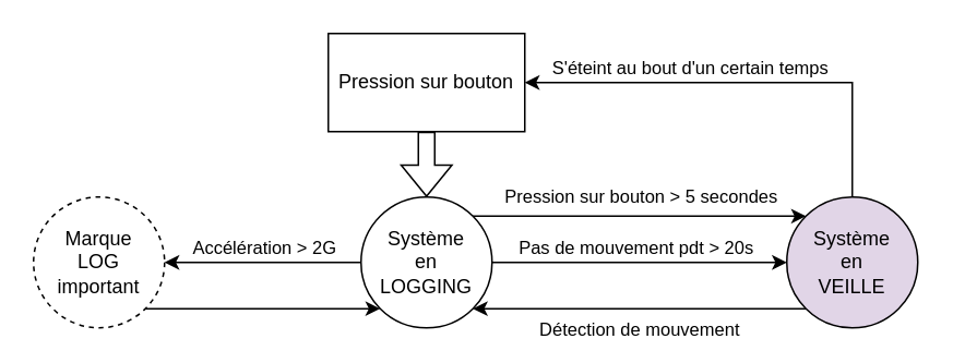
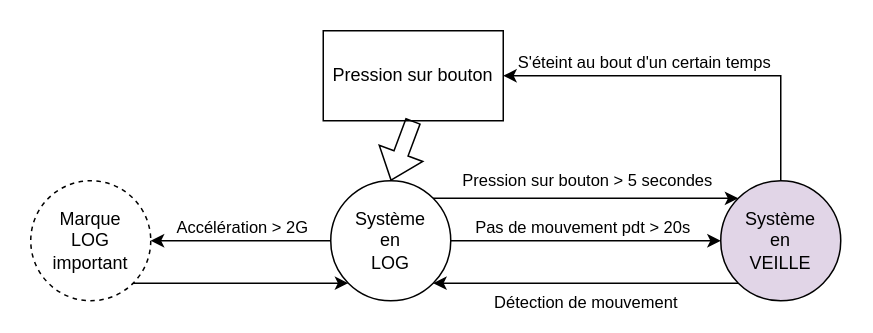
  <mxCell id="0" />
  <mxCell id="1" parent="0" />
  <mxCell id="2" value="" style="edgeStyle=orthogonalEdgeStyle;rounded=0;orthogonalLoop=1;jettySize=auto;html=1;" edge="1" parent="1" source="8" target="16"><mxGeometry relative="1" as="geometry" /></mxCell>
  <mxCell id="3" value="Accélération &amp;gt; 2G" style="edgeLabel;html=1;align=center;verticalAlign=middle;resizable=0;points=[];" vertex="1" connectable="0" parent="2"><mxGeometry x="0.298" y="-2" relative="1" as="geometry"><mxPoint x="18" y="-8" as="offset" /></mxGeometry></mxCell>
  <mxCell id="4" value="" style="edgeStyle=orthogonalEdgeStyle;rounded=0;orthogonalLoop=1;jettySize=auto;html=1;" edge="1" parent="1" source="8" target="13"><mxGeometry relative="1" as="geometry" /></mxCell>
  <mxCell id="5" value="Pas de mouvement pdt &amp;gt; 20s&amp;nbsp;&amp;nbsp;" style="edgeLabel;html=1;align=center;verticalAlign=middle;resizable=0;points=[];" vertex="1" connectable="0" parent="4"><mxGeometry x="0.125" y="1" relative="1" as="geometry"><mxPoint x="-11" y="-9" as="offset" /></mxGeometry></mxCell>
  <mxCell id="6" style="edgeStyle=orthogonalEdgeStyle;rounded=0;orthogonalLoop=1;jettySize=auto;html=1;exitX=1;exitY=0;exitDx=0;exitDy=0;entryX=0;entryY=0;entryDx=0;entryDy=0;" edge="1" parent="1" source="8" target="13"><mxGeometry relative="1" as="geometry" /></mxCell>
  <mxCell id="7" value="Pression sur bouton &amp;gt; 5 secondes" style="edgeLabel;html=1;align=center;verticalAlign=middle;resizable=0;points=[];" vertex="1" connectable="0" parent="6"><mxGeometry x="0.147" y="2" relative="1" as="geometry"><mxPoint x="-15" y="-10" as="offset" /></mxGeometry></mxCell>
- <mxCell id="8" value="Système&lt;br&gt;en&lt;br&gt;LOGGING" style="ellipse;whiteSpace=wrap;html=1;aspect=fixed;" vertex="1" parent="1"><mxGeometry x="220" y="120" width="80" height="80" as="geometry" /></mxCell>
+ <mxCell id="8" value="Système&lt;br&gt;en&lt;br&gt;LOG" style="ellipse;whiteSpace=wrap;html=1;aspect=fixed;" vertex="1" parent="1"><mxGeometry x="220" y="120" width="80" height="80" as="geometry" /></mxCell>
  <mxCell id="9" style="edgeStyle=orthogonalEdgeStyle;rounded=0;orthogonalLoop=1;jettySize=auto;html=1;exitX=0;exitY=1;exitDx=0;exitDy=0;entryX=1;entryY=1;entryDx=0;entryDy=0;" edge="1" parent="1" source="13" target="8"><mxGeometry relative="1" as="geometry" /></mxCell>
  <mxCell id="10" value="Détection de mouvement" style="edgeLabel;html=1;align=center;verticalAlign=middle;resizable=0;points=[];" vertex="1" connectable="0" parent="9"><mxGeometry x="0.355" relative="1" as="geometry"><mxPoint x="36" y="12" as="offset" /></mxGeometry></mxCell>
  <mxCell id="11" style="edgeStyle=orthogonalEdgeStyle;rounded=0;orthogonalLoop=1;jettySize=auto;html=1;exitX=0.5;exitY=0;exitDx=0;exitDy=0;entryX=1;entryY=0.5;entryDx=0;entryDy=0;" edge="1" parent="1" source="13" target="14"><mxGeometry relative="1" as="geometry" /></mxCell>
  <mxCell id="12" value="S'éteint au bout d'un certain temps" style="edgeLabel;html=1;align=center;verticalAlign=middle;resizable=0;points=[];" vertex="1" connectable="0" parent="11"><mxGeometry x="-0.032" y="1" relative="1" as="geometry"><mxPoint x="-39" y="-11" as="offset" /></mxGeometry></mxCell>
  <mxCell id="13" value="Système&lt;br&gt;en&lt;br&gt;VEILLE" style="ellipse;whiteSpace=wrap;html=1;aspect=fixed;fillColor=#e1d5e7;" vertex="1" parent="1"><mxGeometry x="480" y="120" width="80" height="80" as="geometry" /></mxCell>
- <mxCell id="14" value="Pression sur bouton" style="rounded=0;whiteSpace=wrap;html=1;" vertex="1" parent="1"><mxGeometry x="200" y="20" width="120" height="60" as="geometry" /></mxCell>
+ <mxCell id="14" value="Pression sur bouton" style="rounded=0;whiteSpace=wrap;html=1;" vertex="1" parent="1"><mxGeometry x="215" y="20" width="120" height="60" as="geometry" /></mxCell>
  <mxCell id="15" style="edgeStyle=orthogonalEdgeStyle;rounded=0;orthogonalLoop=1;jettySize=auto;html=1;exitX=1;exitY=1;exitDx=0;exitDy=0;entryX=0;entryY=1;entryDx=0;entryDy=0;" edge="1" parent="1" source="16" target="8"><mxGeometry relative="1" as="geometry" /></mxCell>
  <mxCell id="16" value="Marque &lt;br&gt;LOG important" style="ellipse;whiteSpace=wrap;html=1;aspect=fixed;dashed=1;" vertex="1" parent="1"><mxGeometry x="20" y="120" width="80" height="80" as="geometry" /></mxCell>
  <mxCell id="17" value="" style="shape=flexArrow;endArrow=classic;html=1;rounded=0;entryX=0.5;entryY=0;entryDx=0;entryDy=0;exitX=0.5;exitY=1;exitDx=0;exitDy=0;" edge="1" parent="1" source="14" target="8"><mxGeometry width="50" height="50" relative="1" as="geometry"><mxPoint x="110" y="90" as="sourcePoint" /><mxPoint x="160" y="40" as="targetPoint" /></mxGeometry></mxCell>
